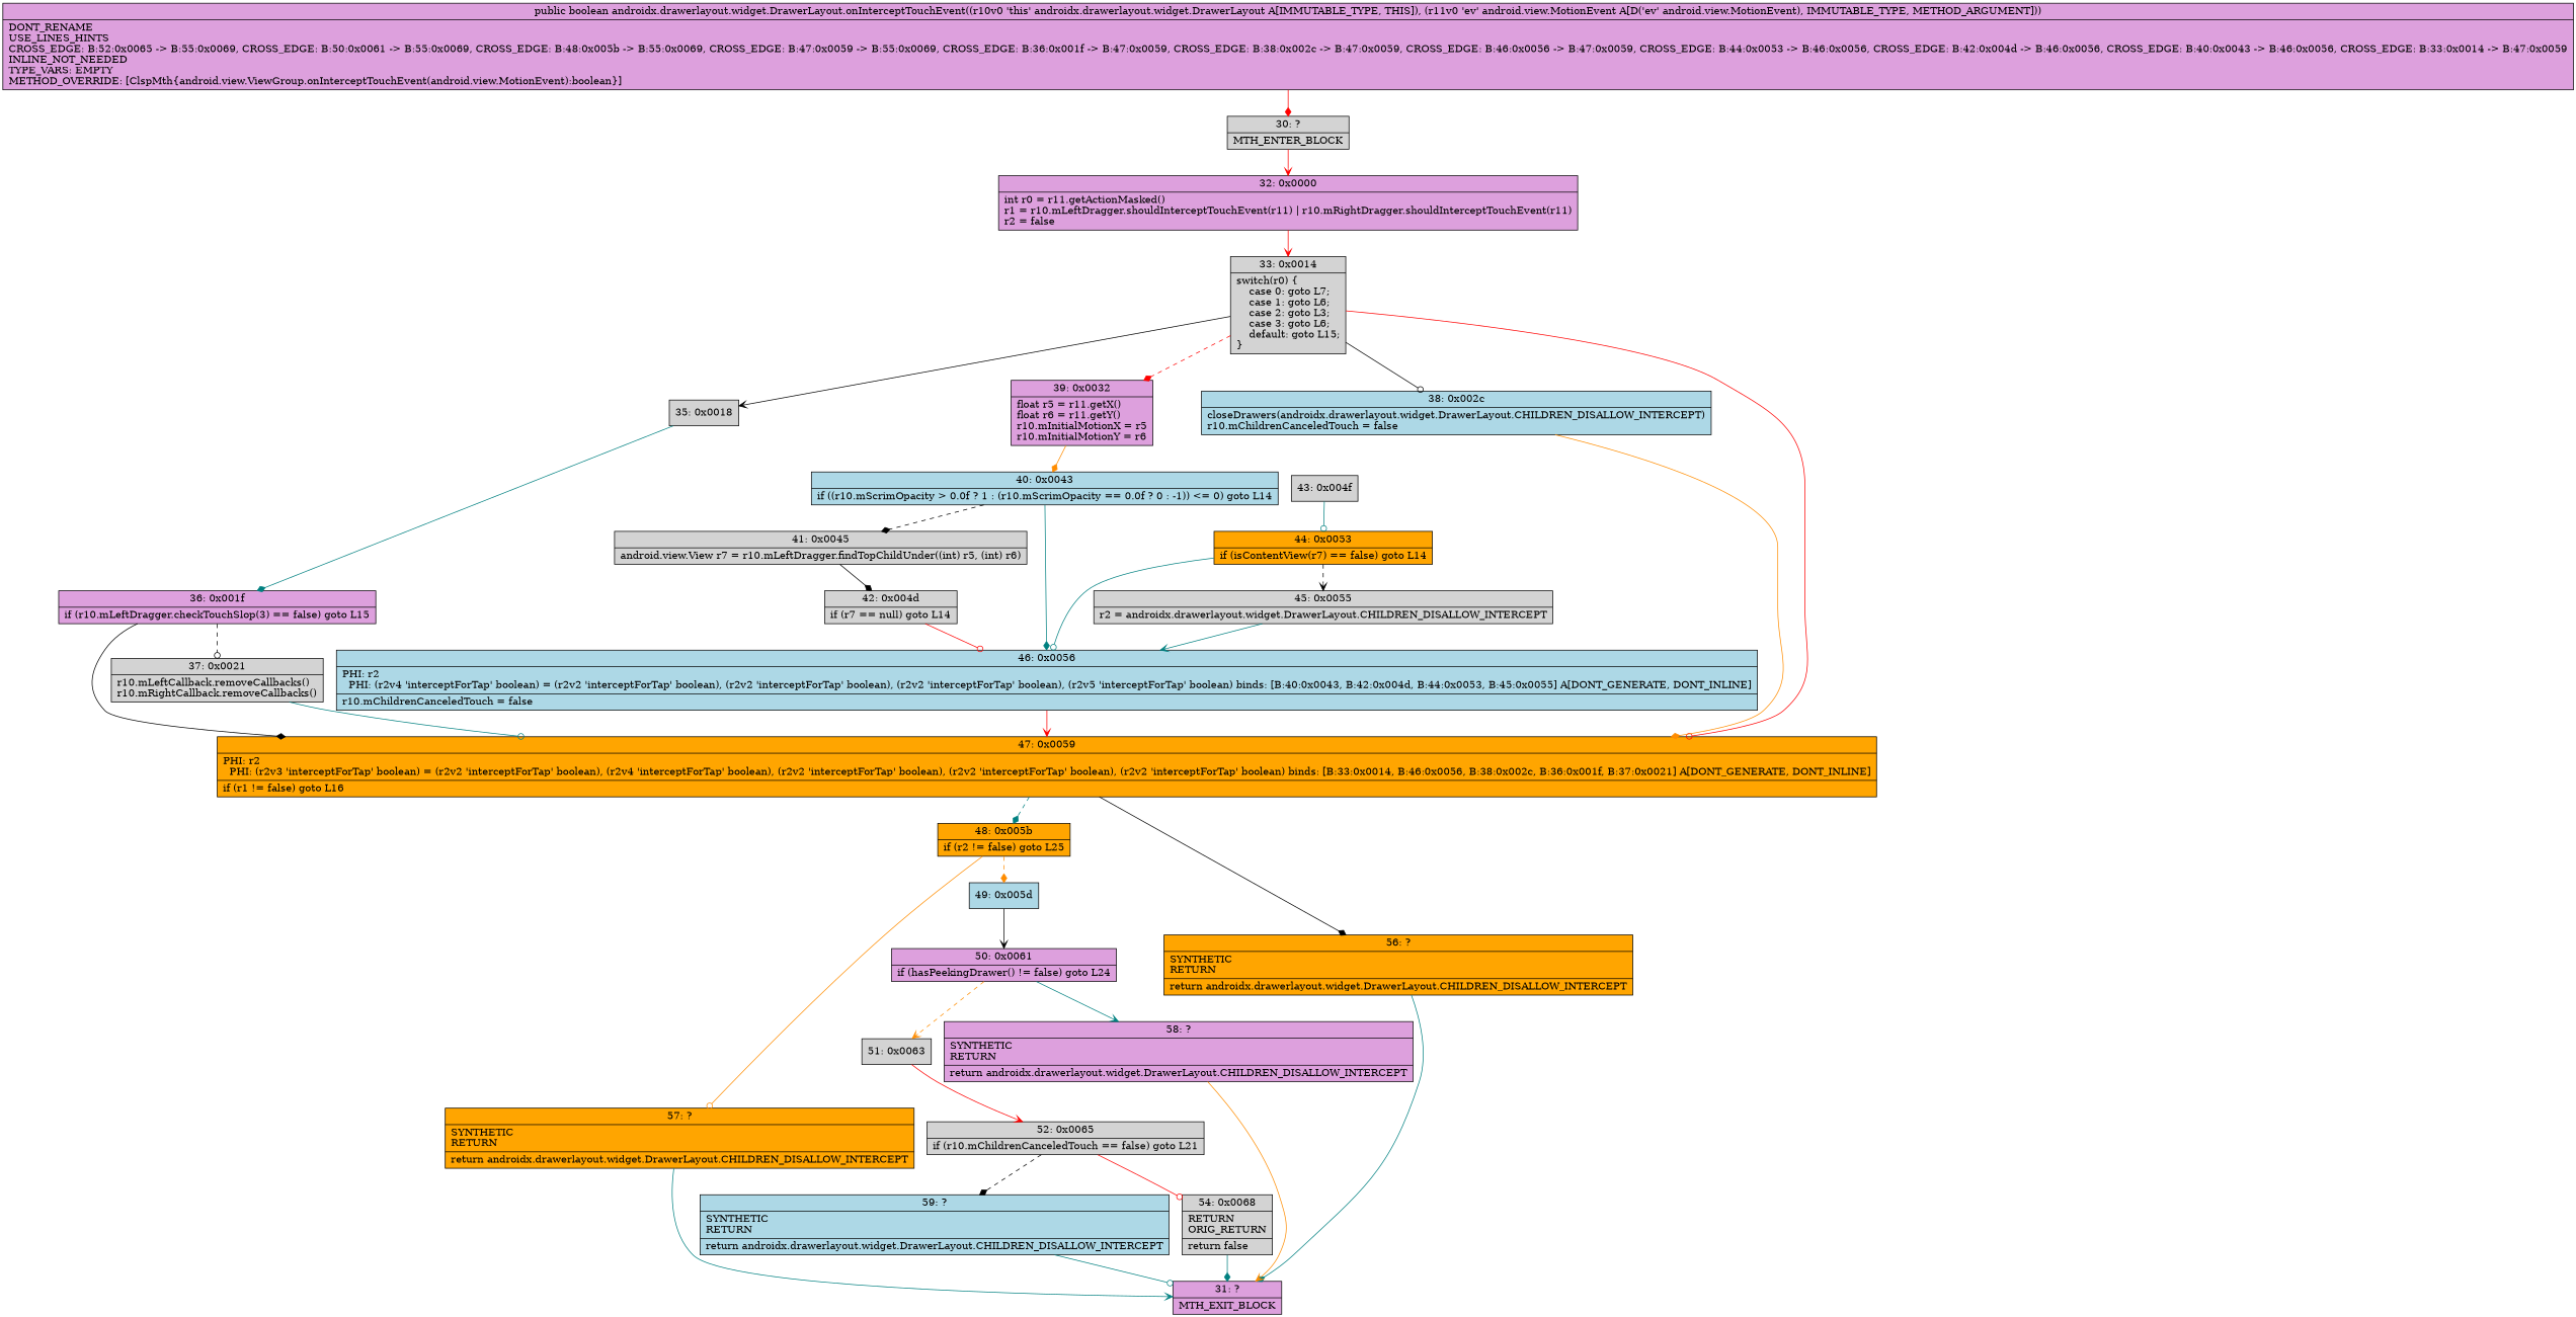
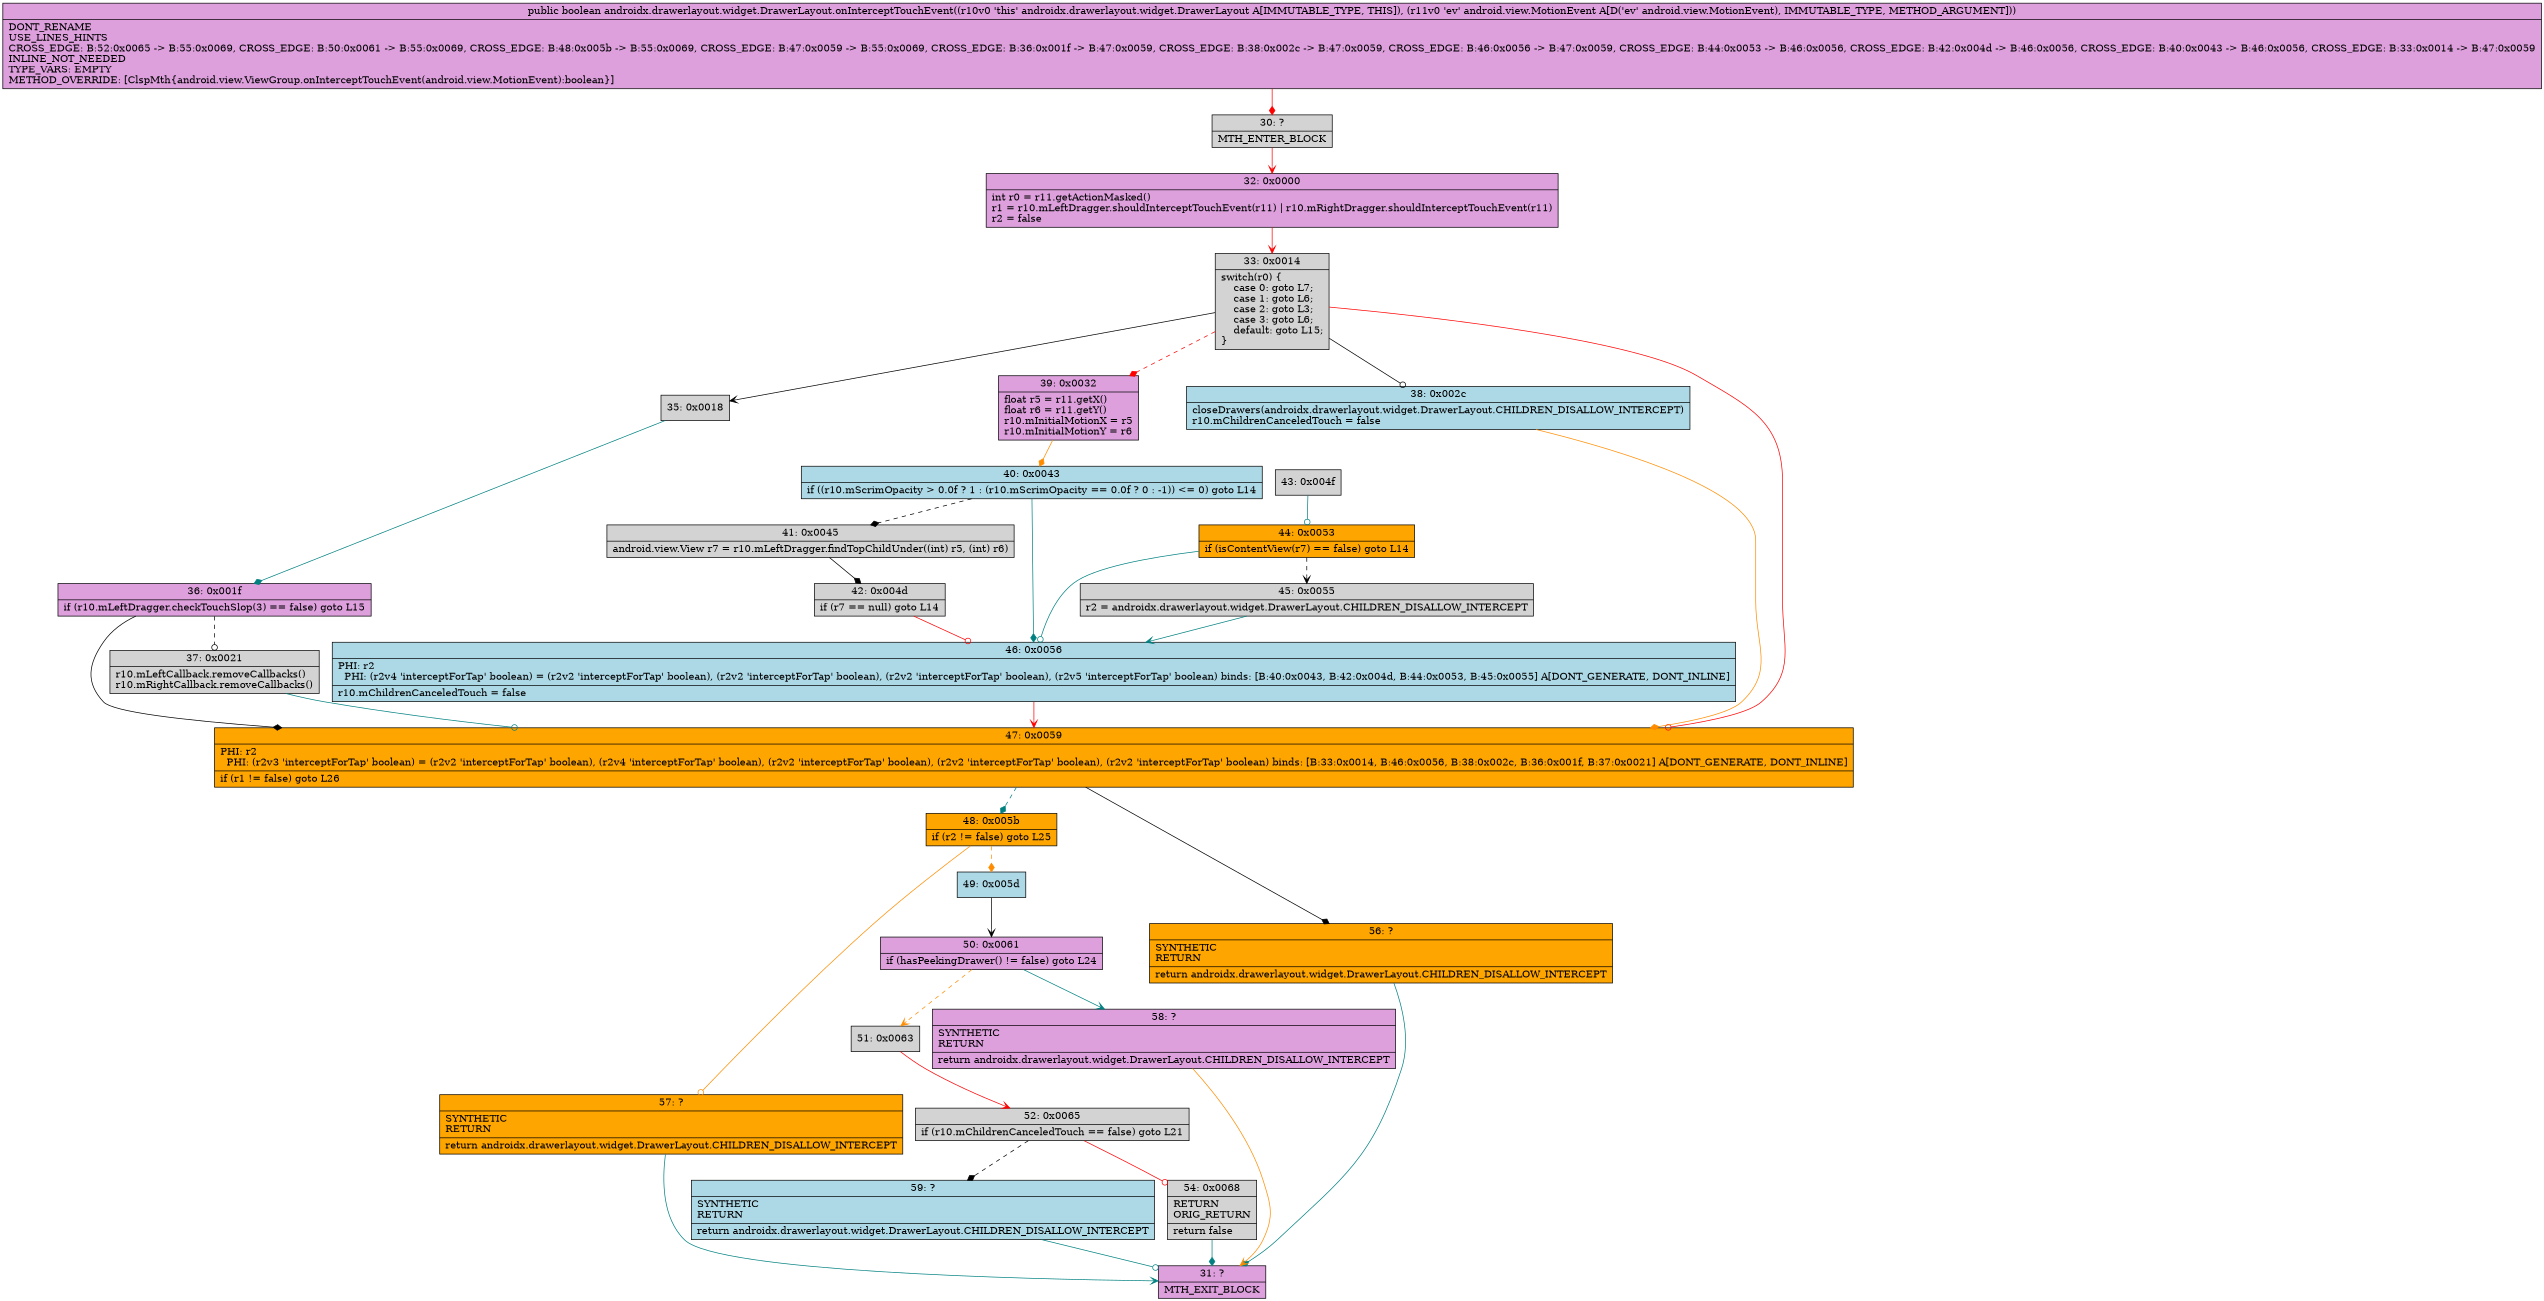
  digraph {
    node [fillcolor=lightgrey shape=record style=filled]
    edge [arrowhead=diamond color=teal]
    n1 [label="{30\:\ ?|MTH_ENTER_BLOCK\l}"]
    n2 [fillcolor=plum label="{32\:\ 0x0000|int r0 = r11.getActionMasked()\lr1 = r10.mLeftDragger.shouldInterceptTouchEvent(r11) \| r10.mRightDragger.shouldInterceptTouchEvent(r11)\lr2 = false\l}"]
    n3 [label="{33\:\ 0x0014|switch(r0) \{\l    case 0: goto L7;\l    case 1: goto L6;\l    case 2: goto L3;\l    case 3: goto L6;\l    default: goto L15;\l\}\l}"]
    n4 [label="{35\:\ 0x0018}"]
    n5 [fillcolor=lightblue label="{38\:\ 0x002c|closeDrawers(androidx.drawerlayout.widget.DrawerLayout.CHILDREN_DISALLOW_INTERCEPT)\lr10.mChildrenCanceledTouch = false\l}"]
    n6 [fillcolor=plum label="{39\:\ 0x0032|float r5 = r11.getX()\lfloat r6 = r11.getY()\lr10.mInitialMotionX = r5\lr10.mInitialMotionY = r6\l}"]
-   n7 [fillcolor=orange label="{47\:\ 0x0059|PHI: r2 \l  PHI: (r2v3 'interceptForTap' boolean) = (r2v2 'interceptForTap' boolean), (r2v4 'interceptForTap' boolean), (r2v2 'interceptForTap' boolean), (r2v2 'interceptForTap' boolean), (r2v2 'interceptForTap' boolean) binds: [B:33:0x0014, B:46:0x0056, B:38:0x002c, B:36:0x001f, B:37:0x0021] A[DONT_GENERATE, DONT_INLINE]\l|if (r1 != false) goto L16\l}"]
+   n7 [fillcolor=orange label="{47\:\ 0x0059|PHI: r2 \l  PHI: (r2v3 'interceptForTap' boolean) = (r2v2 'interceptForTap' boolean), (r2v4 'interceptForTap' boolean), (r2v2 'interceptForTap' boolean), (r2v2 'interceptForTap' boolean), (r2v2 'interceptForTap' boolean) binds: [B:33:0x0014, B:46:0x0056, B:38:0x002c, B:36:0x001f, B:37:0x0021] A[DONT_GENERATE, DONT_INLINE]\l|if (r1 != false) goto L26\l}"]
    n8 [fillcolor=plum label="{36\:\ 0x001f|if (r10.mLeftDragger.checkTouchSlop(3) == false) goto L15\l}"]
    n9 [fillcolor=lightblue label="{40\:\ 0x0043|if ((r10.mScrimOpacity \> 0.0f ? 1 : (r10.mScrimOpacity == 0.0f ? 0 : \-1)) \<= 0) goto L14\l}"]
    n10 [fillcolor=orange label="{48\:\ 0x005b|if (r2 != false) goto L25\l}"]
    n11 [fillcolor=orange label="{56\:\ ?|SYNTHETIC\lRETURN\l|return androidx.drawerlayout.widget.DrawerLayout.CHILDREN_DISALLOW_INTERCEPT\l}"]
    n12 [label="{37\:\ 0x0021|r10.mLeftCallback.removeCallbacks()\lr10.mRightCallback.removeCallbacks()\l}"]
    n13 [label="{41\:\ 0x0045|android.view.View r7 = r10.mLeftDragger.findTopChildUnder((int) r5, (int) r6)\l}"]
    n14 [fillcolor=lightblue label="{46\:\ 0x0056|PHI: r2 \l  PHI: (r2v4 'interceptForTap' boolean) = (r2v2 'interceptForTap' boolean), (r2v2 'interceptForTap' boolean), (r2v2 'interceptForTap' boolean), (r2v5 'interceptForTap' boolean) binds: [B:40:0x0043, B:42:0x004d, B:44:0x0053, B:45:0x0055] A[DONT_GENERATE, DONT_INLINE]\l|r10.mChildrenCanceledTouch = false\l}"]
    n15 [label="{42\:\ 0x004d|if (r7 == null) goto L14\l}"]
    n16 [label="{43\:\ 0x004f}"]
    n17 [fillcolor=orange label="{44\:\ 0x0053|if (isContentView(r7) == false) goto L14\l}"]
    n18 [label="{45\:\ 0x0055|r2 = androidx.drawerlayout.widget.DrawerLayout.CHILDREN_DISALLOW_INTERCEPT\l}"]
    n19 [fillcolor=lightblue label="{49\:\ 0x005d}"]
    n20 [fillcolor=orange label="{57\:\ ?|SYNTHETIC\lRETURN\l|return androidx.drawerlayout.widget.DrawerLayout.CHILDREN_DISALLOW_INTERCEPT\l}"]
    n21 [fillcolor=plum label="{31\:\ ?|MTH_EXIT_BLOCK\l}"]
    n22 [fillcolor=plum label="{50\:\ 0x0061|if (hasPeekingDrawer() != false) goto L24\l}"]
    n23 [label="{51\:\ 0x0063}"]
    n24 [fillcolor=plum label="{58\:\ ?|SYNTHETIC\lRETURN\l|return androidx.drawerlayout.widget.DrawerLayout.CHILDREN_DISALLOW_INTERCEPT\l}"]
    n25 [label="{52\:\ 0x0065|if (r10.mChildrenCanceledTouch == false) goto L21\l}"]
    n26 [label="{54\:\ 0x0068|RETURN\lORIG_RETURN\l|return false\l}"]
    n27 [fillcolor=lightblue label="{59\:\ ?|SYNTHETIC\lRETURN\l|return androidx.drawerlayout.widget.DrawerLayout.CHILDREN_DISALLOW_INTERCEPT\l}"]
    n28 [fillcolor=plum label="{public boolean androidx.drawerlayout.widget.DrawerLayout.onInterceptTouchEvent((r10v0 'this' androidx.drawerlayout.widget.DrawerLayout A[IMMUTABLE_TYPE, THIS]), (r11v0 'ev' android.view.MotionEvent A[D('ev' android.view.MotionEvent), IMMUTABLE_TYPE, METHOD_ARGUMENT]))  | DONT_RENAME\lUSE_LINES_HINTS\lCROSS_EDGE: B:52:0x0065 \-\> B:55:0x0069, CROSS_EDGE: B:50:0x0061 \-\> B:55:0x0069, CROSS_EDGE: B:48:0x005b \-\> B:55:0x0069, CROSS_EDGE: B:47:0x0059 \-\> B:55:0x0069, CROSS_EDGE: B:36:0x001f \-\> B:47:0x0059, CROSS_EDGE: B:38:0x002c \-\> B:47:0x0059, CROSS_EDGE: B:46:0x0056 \-\> B:47:0x0059, CROSS_EDGE: B:44:0x0053 \-\> B:46:0x0056, CROSS_EDGE: B:42:0x004d \-\> B:46:0x0056, CROSS_EDGE: B:40:0x0043 \-\> B:46:0x0056, CROSS_EDGE: B:33:0x0014 \-\> B:47:0x0059\lINLINE_NOT_NEEDED\lTYPE_VARS: EMPTY\lMETHOD_OVERRIDE: [ClspMth\{android.view.ViewGroup.onInterceptTouchEvent(android.view.MotionEvent):boolean\}]\l}"]
    n1 -> n2 [arrowhead=vee color=red]
    n2 -> n3 [arrowhead=vee color=red]
    n3 -> n4 [arrowhead=vee color=black]
    n3 -> n5 [arrowhead=odot color=black]
    n3 -> n6 [color=red style=dashed]
    n3 -> n7 [arrowhead=odot color=red]
    n4 -> n8
    n5 -> n7 [color=darkorange]
    n6 -> n9 [color=darkorange]
    n7 -> n10 [style=dashed]
    n7 -> n11 [color=black]
    n8 -> n7 [color=black]
    n8 -> n12 [arrowhead=odot color=black style=dashed]
    n9 -> n13 [color=black style=dashed]
    n9 -> n14
    n10 -> n19 [color=darkorange style=dashed]
    n10 -> n20 [arrowhead=odot color=darkorange]
    n11 -> n21
    n12 -> n7 [arrowhead=odot]
    n13 -> n15 [color=black]
    n14 -> n7 [arrowhead=vee color=red]
    n15 -> n14 [arrowhead=odot color=red]
    n16 -> n17 [arrowhead=odot]
    n17 -> n14 [arrowhead=odot]
    n17 -> n18 [arrowhead=vee color=black style=dashed]
    n18 -> n14 [arrowhead=vee]
    n19 -> n22 [arrowhead=vee color=black]
    n20 -> n21 [arrowhead=vee]
    n22 -> n23 [arrowhead=vee color=darkorange style=dashed]
    n22 -> n24 [arrowhead=vee]
    n23 -> n25 [arrowhead=vee color=red]
    n24 -> n21 [arrowhead=vee color=darkorange]
    n25 -> n26 [arrowhead=odot color=red]
    n25 -> n27 [color=black style=dashed]
    n26 -> n21
    n27 -> n21 [arrowhead=odot]
    n28 -> n1 [color=red]
  }
